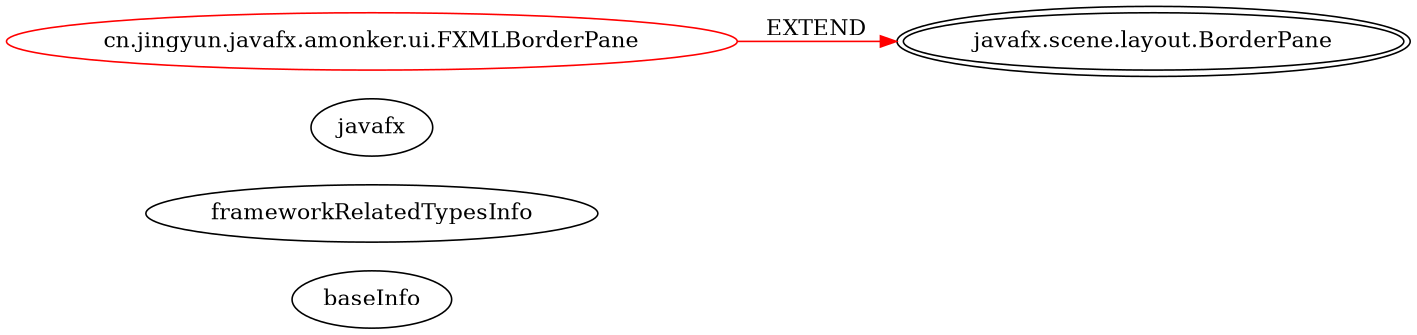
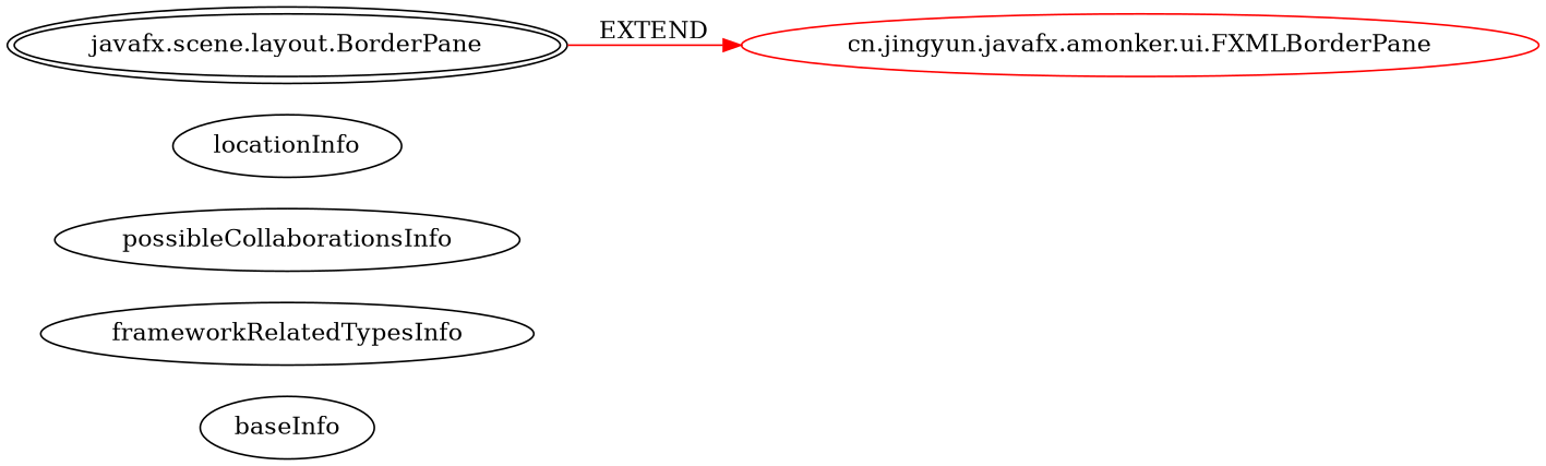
  digraph {
    rankdir=LR
    baseInfo [category=extension_graph graphId=1828 isAnonymous=false possibleRelation=false]
    frameworkRelatedTypesInfo [0="javafx.scene.layout.BorderPane"]
-   possibleCollaborationsInfo [label=javafx]
+   possibleCollaborationsInfo
+   locationInfo [contextSignature=FXMLBorderPane filePath="/amonker-AmonkerFX/AmonkerFX-master/src/cn/jingyun/javafx/amonker/ui/FXMLBorderPane.java" graphId=1828 projectName="amonker-AmonkerFX"]
    n5 [color=red isFrameworkType=false label="cn.jingyun.javafx.amonker.ui.FXMLBorderPane" vertexType=ROOT_CLIENT_CLASS_DECLARATION]
    n6 [isFrameworkType=true label="javafx.scene.layout.BorderPane" peripheries=2 vertexType=FRAMEWORK_CLASS_TYPE]
-   n5 -> n6 [color=red label=EXTEND]
+   n6 -> n5 [color=red label=EXTEND]
  }
